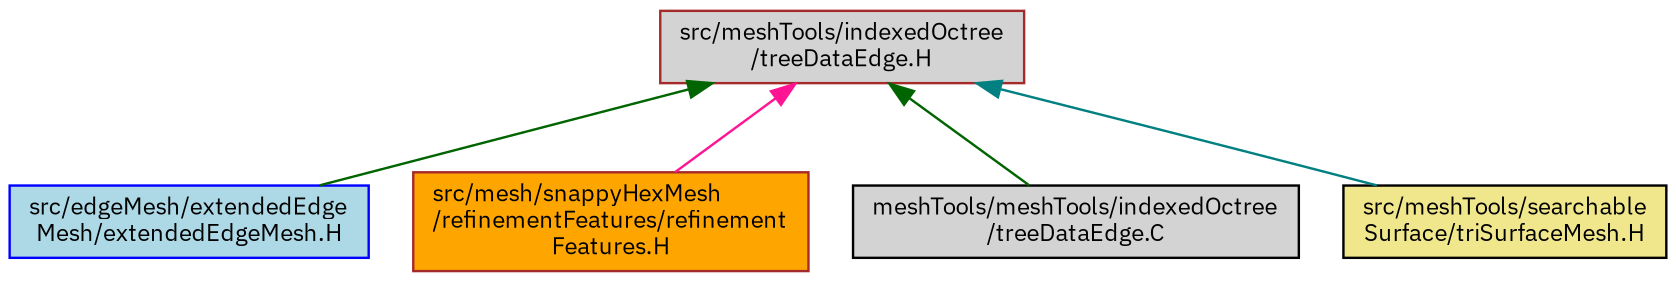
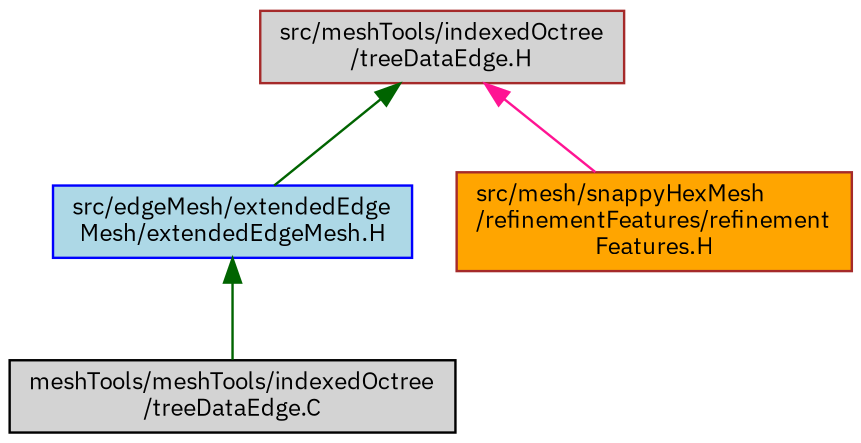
  digraph {
    fontname="IBM Plex Sans"
    node [color=brown fillcolor=lightgrey fontname="IBM Plex Sans" fontsize=10 shape=record style=filled]
    edge [color=darkgreen dir=back fontname="IBM Plex Sans" fontsize=10 labelfontname=Helvetica labelfontsize=10 style=solid]
    n1 [fontcolor=black height=0.2 label="src/meshTools/indexedOctree\l/treeDataEdge.H" width=0.4]
    n2 [color=blue fillcolor=lightblue height=0.2 label="src/edgeMesh/extendedEdge\lMesh/extendedEdgeMesh.H" width=0.4]
    n3 [fillcolor=orange height=0.2 label="src/mesh/snappyHexMesh\l/refinementFeatures/refinement\lFeatures.H" width=0.4]
    n4 [color=black height=0.2 label="meshTools/meshTools/indexedOctree\l/treeDataEdge.C" width=0.4]
-   n5 [color=black fillcolor=khaki height=0.2 label="src/meshTools/searchable\lSurface/triSurfaceMesh.H" width=0.4]
    n1 -> n2
    n1 -> n3 [color=deeppink]
-   n1 -> n4
-   n1 -> n5 [color=teal]
+   n2 -> n4
  }
